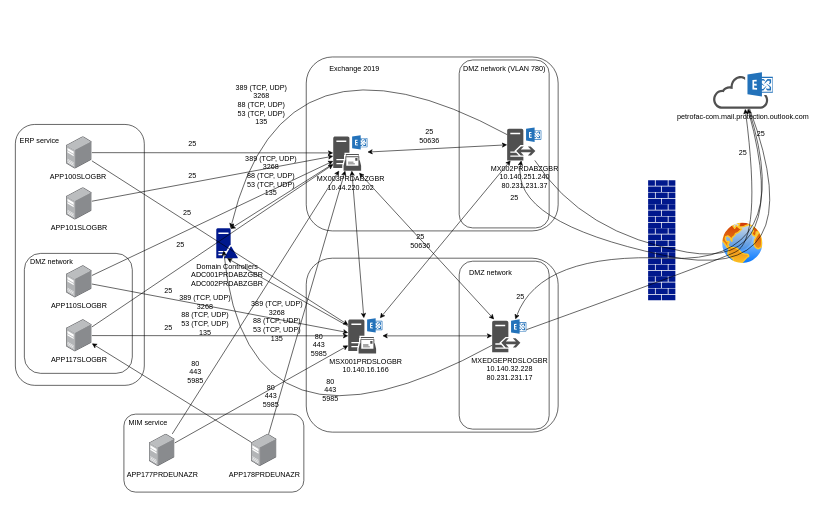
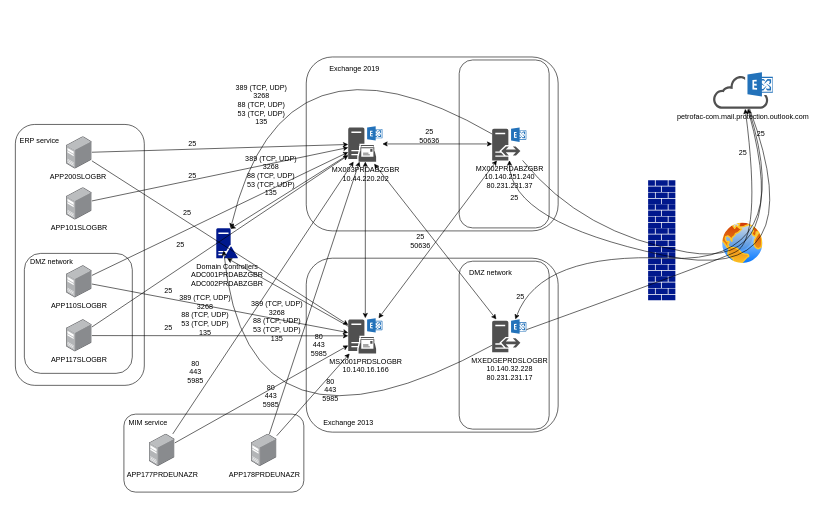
  <mxCell id="0" />
  <mxCell id="1" parent="0" />
  <mxCell id="2" value="" style="rounded=1;whiteSpace=wrap;html=1;" vertex="1" parent="1"><mxGeometry x="510" y="94.5" width="420" height="290" as="geometry" /></mxCell>
  <mxCell id="3" value="" style="rounded=1;whiteSpace=wrap;html=1;" vertex="1" parent="1"><mxGeometry x="510" y="430" width="420" height="290" as="geometry" /></mxCell>
  <mxCell id="4" value="" style="rounded=1;whiteSpace=wrap;html=1;" vertex="1" parent="1"><mxGeometry x="206" y="690" width="300" height="130" as="geometry" /></mxCell>
  <mxCell id="5" value="" style="rounded=1;whiteSpace=wrap;html=1;" vertex="1" parent="1"><mxGeometry x="25" y="207" width="215" height="435" as="geometry" /></mxCell>
  <mxCell id="6" value="" style="rounded=1;whiteSpace=wrap;html=1;" vertex="1" parent="1"><mxGeometry x="40" y="422" width="180" height="200" as="geometry" /></mxCell>
  <mxCell id="7" value="" style="rounded=1;whiteSpace=wrap;html=1;rotation=90;" parent="1" vertex="1"><mxGeometry x="700" y="500" width="280" height="150" as="geometry" /></mxCell>
  <mxCell id="8" value="" style="rounded=1;whiteSpace=wrap;html=1;rotation=90;" parent="1" vertex="1"><mxGeometry x="700" y="164.5" width="280" height="150" as="geometry" /></mxCell>
- <mxCell id="9" value="MX003PRDABZGBR&lt;br&gt;10.44.220.202" style="sketch=0;pointerEvents=1;shadow=0;dashed=0;html=1;strokeColor=none;fillColor=#505050;labelPosition=center;verticalLabelPosition=bottom;verticalAlign=top;outlineConnect=0;align=center;shape=mxgraph.office.servers.exchange_mailbox_server;" parent="1" vertex="1"><mxGeometry x="555" y="225" width="57" height="59" as="geometry" /></mxCell>
- <mxCell id="10" value="MX002PRDABZGBR&lt;br&gt;10.140.251.240&lt;br&gt;80.231.231.37" style="sketch=0;pointerEvents=1;shadow=0;dashed=0;html=1;strokeColor=none;fillColor=#505050;labelPosition=center;verticalLabelPosition=bottom;verticalAlign=top;outlineConnect=0;align=center;shape=mxgraph.office.servers.exchange_edge_transport_server;" parent="1" vertex="1"><mxGeometry x="845" y="212" width="57" height="55" as="geometry" /></mxCell>
- <mxCell id="11" value="DMZ network (VLAN 780)" style="text;html=1;align=center;verticalAlign=middle;resizable=0;points=[];autosize=1;strokeColor=none;fillColor=none;" parent="1" vertex="1"><mxGeometry x="760" y="100" width="160" height="30" as="geometry" /></mxCell>
+ <mxCell id="9" value="MX003PRDABZGBR&lt;br&gt;10.44.220.202" style="sketch=0;pointerEvents=1;shadow=0;dashed=0;html=1;strokeColor=none;fillColor=#505050;labelPosition=center;verticalLabelPosition=bottom;verticalAlign=top;outlineConnect=0;align=center;shape=mxgraph.office.servers.exchange_mailbox_server;" parent="1" vertex="1"><mxGeometry x="580" y="210" width="57" height="59" as="geometry" /></mxCell>
+ <mxCell id="10" value="MX002PRDABZGBR&lt;br&gt;10.140.251.240&lt;br&gt;80.231.231.37" style="sketch=0;pointerEvents=1;shadow=0;dashed=0;html=1;strokeColor=none;fillColor=#505050;labelPosition=center;verticalLabelPosition=bottom;verticalAlign=top;outlineConnect=0;align=center;shape=mxgraph.office.servers.exchange_edge_transport_server;" parent="1" vertex="1"><mxGeometry x="820" y="212" width="57" height="55" as="geometry" /></mxCell>
  <mxCell id="12" value="" style="endArrow=classic;startArrow=classic;html=1;rounded=0;" parent="1" source="9" target="10" edge="1"><mxGeometry width="50" height="50" relative="1" as="geometry"><mxPoint x="660" y="260" as="sourcePoint" /><mxPoint x="710" y="210" as="targetPoint" /></mxGeometry></mxCell>
  <mxCell id="13" value="25&lt;br&gt;50636" style="text;html=1;align=center;verticalAlign=middle;resizable=0;points=[];autosize=1;strokeColor=none;fillColor=none;" parent="1" vertex="1"><mxGeometry x="685" y="207" width="60" height="40" as="geometry" /></mxCell>
  <mxCell id="14" value="Domain Controllers&lt;br&gt;ADC001PRDABZGBR&lt;br&gt;ADC002PRDABZGBR" style="sketch=0;aspect=fixed;pointerEvents=1;shadow=0;dashed=0;html=1;strokeColor=none;labelPosition=center;verticalLabelPosition=bottom;verticalAlign=top;align=center;fillColor=#00188D;shape=mxgraph.mscae.enterprise.domain_controller" parent="1" vertex="1"><mxGeometry x="360" y="380" width="36" height="50" as="geometry" /></mxCell>
  <mxCell id="15" value="" style="endArrow=classic;html=1;rounded=0;entryX=0.65;entryY=0.02;entryDx=0;entryDy=0;entryPerimeter=0;" parent="1" source="9" target="14" edge="1"><mxGeometry width="50" height="50" relative="1" as="geometry"><mxPoint x="560" y="90" as="sourcePoint" /><mxPoint x="610" y="40" as="targetPoint" /></mxGeometry></mxCell>
  <mxCell id="16" value="389 (TCP, UDP)&lt;br&gt;3268&lt;br&gt;88 (TCP, UDP)&lt;br&gt;53 (TCP, UDP)&lt;br&gt;135" style="text;html=1;align=center;verticalAlign=middle;resizable=0;points=[];autosize=1;strokeColor=none;fillColor=none;" parent="1" vertex="1"><mxGeometry x="396" y="247" width="110" height="90" as="geometry" /></mxCell>
  <mxCell id="17" value="" style="image;aspect=fixed;perimeter=ellipsePerimeter;html=1;align=center;shadow=0;dashed=0;spacingTop=3;image=img/lib/active_directory/internet_globe.svg;" parent="1" vertex="1"><mxGeometry x="1200" y="367.5" width="75" height="75" as="geometry" /></mxCell>
  <mxCell id="18" value="MSX001PRDSLOGBR&lt;br&gt;10.140.16.166" style="sketch=0;pointerEvents=1;shadow=0;dashed=0;html=1;strokeColor=none;fillColor=#505050;labelPosition=center;verticalLabelPosition=bottom;verticalAlign=top;outlineConnect=0;align=center;shape=mxgraph.office.servers.exchange_mailbox_server;" parent="1" vertex="1"><mxGeometry x="580" y="530" width="57" height="59" as="geometry" /></mxCell>
  <mxCell id="19" value="MXEDGEPRDSLOGBR&lt;br&gt;10.140.32.228&lt;br&gt;80.231.231.17" style="sketch=0;pointerEvents=1;shadow=0;dashed=0;html=1;strokeColor=none;fillColor=#505050;labelPosition=center;verticalLabelPosition=bottom;verticalAlign=top;outlineConnect=0;align=center;shape=mxgraph.office.servers.exchange_edge_transport_server;" parent="1" vertex="1"><mxGeometry x="820" y="532" width="57" height="55" as="geometry" /></mxCell>
  <mxCell id="20" value="DMZ network" style="text;html=1;align=center;verticalAlign=middle;resizable=0;points=[];autosize=1;strokeColor=none;fillColor=none;" parent="1" vertex="1"><mxGeometry x="772" y="440" width="90" height="30" as="geometry" /></mxCell>
  <mxCell id="21" value="" style="endArrow=classic;startArrow=classic;html=1;rounded=0;" parent="1" source="18" target="9" edge="1"><mxGeometry width="50" height="50" relative="1" as="geometry"><mxPoint x="660" y="400" as="sourcePoint" /><mxPoint x="710" y="350" as="targetPoint" /></mxGeometry></mxCell>
- <mxCell id="22" value="" style="endArrow=classic;startArrow=classic;html=1;rounded=0;" parent="1" source="18" target="19" edge="1"><mxGeometry width="50" height="50" relative="1" as="geometry"><mxPoint x="630" y="559" as="sourcePoint" /><mxPoint x="813" y="559" as="targetPoint" /></mxGeometry></mxCell>
  <mxCell id="23" value="" style="endArrow=classic;html=1;rounded=0;entryX=0.5;entryY=1;entryDx=0;entryDy=0;entryPerimeter=0;" parent="1" source="18" target="14" edge="1"><mxGeometry width="50" height="50" relative="1" as="geometry"><mxPoint x="660" y="400" as="sourcePoint" /><mxPoint x="710" y="350" as="targetPoint" /></mxGeometry></mxCell>
  <mxCell id="24" value="25&lt;br&gt;50636" style="text;html=1;align=center;verticalAlign=middle;resizable=0;points=[];autosize=1;strokeColor=none;fillColor=none;" parent="1" vertex="1"><mxGeometry x="670" y="382" width="60" height="40" as="geometry" /></mxCell>
  <mxCell id="25" value="389 (TCP, UDP)&lt;br&gt;3268&lt;br&gt;88 (TCP, UDP)&lt;br&gt;53 (TCP, UDP)&lt;br&gt;135" style="text;html=1;align=center;verticalAlign=middle;resizable=0;points=[];autosize=1;strokeColor=none;fillColor=none;" parent="1" vertex="1"><mxGeometry x="406" y="490" width="110" height="90" as="geometry" /></mxCell>
  <mxCell id="26" value="" style="sketch=0;aspect=fixed;pointerEvents=1;shadow=0;dashed=0;html=1;strokeColor=none;labelPosition=center;verticalLabelPosition=bottom;verticalAlign=top;align=center;fillColor=#00188D;shape=mxgraph.mscae.enterprise.firewall" parent="1" vertex="1"><mxGeometry x="1080" y="300" width="45.45" height="40" as="geometry" /></mxCell>
  <mxCell id="27" value="" style="sketch=0;aspect=fixed;pointerEvents=1;shadow=0;dashed=0;html=1;strokeColor=none;labelPosition=center;verticalLabelPosition=bottom;verticalAlign=top;align=center;fillColor=#00188D;shape=mxgraph.mscae.enterprise.firewall" parent="1" vertex="1"><mxGeometry x="1080" y="340" width="45.45" height="40" as="geometry" /></mxCell>
  <mxCell id="28" value="" style="sketch=0;aspect=fixed;pointerEvents=1;shadow=0;dashed=0;html=1;strokeColor=none;labelPosition=center;verticalLabelPosition=bottom;verticalAlign=top;align=center;fillColor=#00188D;shape=mxgraph.mscae.enterprise.firewall" parent="1" vertex="1"><mxGeometry x="1080" y="460" width="45.45" height="40" as="geometry" /></mxCell>
  <mxCell id="29" value="" style="sketch=0;aspect=fixed;pointerEvents=1;shadow=0;dashed=0;html=1;strokeColor=none;labelPosition=center;verticalLabelPosition=bottom;verticalAlign=top;align=center;fillColor=#00188D;shape=mxgraph.mscae.enterprise.firewall" parent="1" vertex="1"><mxGeometry x="1080" y="420" width="45.45" height="40" as="geometry" /></mxCell>
  <mxCell id="30" value="" style="sketch=0;aspect=fixed;pointerEvents=1;shadow=0;dashed=0;html=1;strokeColor=none;labelPosition=center;verticalLabelPosition=bottom;verticalAlign=top;align=center;fillColor=#00188D;shape=mxgraph.mscae.enterprise.firewall" parent="1" vertex="1"><mxGeometry x="1080" y="380" width="45.45" height="40" as="geometry" /></mxCell>
  <mxCell id="31" value="" style="endArrow=classic;startArrow=classic;html=1;rounded=0;" parent="1" source="18" target="10" edge="1"><mxGeometry width="50" height="50" relative="1" as="geometry"><mxPoint x="660" y="400" as="sourcePoint" /><mxPoint x="710" y="350" as="targetPoint" /></mxGeometry></mxCell>
  <mxCell id="32" value="" style="endArrow=classic;startArrow=classic;html=1;rounded=0;entryX=0.758;entryY=1.061;entryDx=0;entryDy=0;entryPerimeter=0;" parent="1" source="19" target="9" edge="1"><mxGeometry width="50" height="50" relative="1" as="geometry"><mxPoint x="660" y="400" as="sourcePoint" /><mxPoint x="710" y="350" as="targetPoint" /></mxGeometry></mxCell>
  <mxCell id="33" value="petrofac-com.mail.protection.outlook.com" style="sketch=0;pointerEvents=1;shadow=0;dashed=0;html=1;strokeColor=none;fillColor=#505050;labelPosition=center;verticalLabelPosition=bottom;outlineConnect=0;verticalAlign=top;align=center;shape=mxgraph.office.clouds.cloud_exchange_online;" vertex="1" parent="1"><mxGeometry x="1188" y="120" width="100" height="61" as="geometry" /></mxCell>
  <mxCell id="34" value="" style="curved=1;endArrow=classic;html=1;rounded=0;" edge="1" parent="1" source="10" target="33"><mxGeometry width="50" height="50" relative="1" as="geometry"><mxPoint x="760" y="490" as="sourcePoint" /><mxPoint x="810" y="440" as="targetPoint" /><Array as="points"><mxPoint x="970" y="390" /><mxPoint x="1320" y="450" /></Array></mxGeometry></mxCell>
  <mxCell id="35" value="" style="curved=1;endArrow=classic;html=1;rounded=0;" edge="1" parent="1" source="19" target="33"><mxGeometry width="50" height="50" relative="1" as="geometry"><mxPoint x="760" y="490" as="sourcePoint" /><mxPoint x="810" y="440" as="targetPoint" /><Array as="points"><mxPoint x="1180" y="440" /><mxPoint x="1270" y="400" /></Array></mxGeometry></mxCell>
  <mxCell id="36" value="25" style="text;html=1;align=center;verticalAlign=middle;resizable=0;points=[];autosize=1;strokeColor=none;fillColor=none;" vertex="1" parent="1"><mxGeometry x="1217.5" y="239" width="40" height="30" as="geometry" /></mxCell>
  <mxCell id="37" value="25" style="text;html=1;align=center;verticalAlign=middle;resizable=0;points=[];autosize=1;strokeColor=none;fillColor=none;" vertex="1" parent="1"><mxGeometry x="1248" y="207" width="40" height="30" as="geometry" /></mxCell>
- <mxCell id="38" value="APP100SLOGBR&amp;nbsp;" style="image;points=[];aspect=fixed;html=1;align=center;shadow=0;dashed=0;image=img/lib/allied_telesis/computer_and_terminals/Server_Desktop.svg;" vertex="1" parent="1"><mxGeometry x="110" y="227" width="42.6" height="54" as="geometry" /></mxCell>
+ <mxCell id="38" value="APP200SLOGBR&amp;nbsp;" style="image;points=[];aspect=fixed;html=1;align=center;shadow=0;dashed=0;image=img/lib/allied_telesis/computer_and_terminals/Server_Desktop.svg;" vertex="1" parent="1"><mxGeometry x="110" y="227" width="42.6" height="54" as="geometry" /></mxCell>
  <mxCell id="39" value="APP101SLOGBR" style="image;points=[];aspect=fixed;html=1;align=center;shadow=0;dashed=0;image=img/lib/allied_telesis/computer_and_terminals/Server_Desktop.svg;" vertex="1" parent="1"><mxGeometry x="110" y="312" width="42.6" height="54" as="geometry" /></mxCell>
  <mxCell id="40" value="APP110SLOGBR" style="image;points=[];aspect=fixed;html=1;align=center;shadow=0;dashed=0;image=img/lib/allied_telesis/computer_and_terminals/Server_Desktop.svg;" vertex="1" parent="1"><mxGeometry x="110" y="442" width="42.6" height="54" as="geometry" /></mxCell>
  <mxCell id="41" value="APP117SLOGBR" style="image;points=[];aspect=fixed;html=1;align=center;shadow=0;dashed=0;image=img/lib/allied_telesis/computer_and_terminals/Server_Desktop.svg;" vertex="1" parent="1"><mxGeometry x="110" y="532" width="42.6" height="54" as="geometry" /></mxCell>
  <mxCell id="42" value="DMZ network" style="text;html=1;align=center;verticalAlign=middle;resizable=0;points=[];autosize=1;strokeColor=none;fillColor=none;" vertex="1" parent="1"><mxGeometry x="40" y="422" width="90" height="30" as="geometry" /></mxCell>
  <mxCell id="43" value="" style="curved=1;endArrow=classic;html=1;rounded=0;" edge="1" parent="1" source="33" target="10"><mxGeometry width="50" height="50" relative="1" as="geometry"><mxPoint x="850" y="420" as="sourcePoint" /><mxPoint x="900" y="370" as="targetPoint" /><Array as="points"><mxPoint x="1360" y="480" /><mxPoint x="850" y="370" /></Array></mxGeometry></mxCell>
  <mxCell id="44" value="25" style="text;html=1;align=center;verticalAlign=middle;resizable=0;points=[];autosize=1;strokeColor=none;fillColor=none;" vertex="1" parent="1"><mxGeometry x="837" y="314.5" width="40" height="30" as="geometry" /></mxCell>
  <mxCell id="45" value="" style="curved=1;endArrow=classic;html=1;rounded=0;" edge="1" parent="1" source="33" target="19"><mxGeometry width="50" height="50" relative="1" as="geometry"><mxPoint x="850" y="420" as="sourcePoint" /><mxPoint x="900" y="370" as="targetPoint" /><Array as="points"><mxPoint x="1330" y="440" /><mxPoint x="900" y="420" /></Array></mxGeometry></mxCell>
  <mxCell id="46" value="25" style="text;html=1;align=center;verticalAlign=middle;resizable=0;points=[];autosize=1;strokeColor=none;fillColor=none;" vertex="1" parent="1"><mxGeometry x="847" y="480" width="40" height="30" as="geometry" /></mxCell>
  <mxCell id="47" value="APP178PRDEUNAZR" style="image;points=[];aspect=fixed;html=1;align=center;shadow=0;dashed=0;image=img/lib/allied_telesis/computer_and_terminals/Server_Desktop.svg;" vertex="1" parent="1"><mxGeometry x="418.2" y="723" width="42.6" height="54" as="geometry" /></mxCell>
  <mxCell id="48" value="APP177PRDEUNAZR" style="image;points=[];aspect=fixed;html=1;align=center;shadow=0;dashed=0;image=img/lib/allied_telesis/computer_and_terminals/Server_Desktop.svg;" vertex="1" parent="1"><mxGeometry x="248.2" y="723" width="42.6" height="54" as="geometry" /></mxCell>
  <mxCell id="49" value="ERP service" style="text;html=1;align=center;verticalAlign=middle;resizable=0;points=[];autosize=1;strokeColor=none;fillColor=none;" vertex="1" parent="1"><mxGeometry x="20" y="219" width="90" height="30" as="geometry" /></mxCell>
  <mxCell id="50" value="MIM service" style="text;html=1;align=center;verticalAlign=middle;resizable=0;points=[];autosize=1;strokeColor=none;fillColor=none;" vertex="1" parent="1"><mxGeometry x="200.8" y="690" width="90" height="30" as="geometry" /></mxCell>
  <mxCell id="51" value="" style="endArrow=classic;html=1;rounded=0;" edge="1" parent="1" source="48" target="18"><mxGeometry width="50" height="50" relative="1" as="geometry"><mxPoint x="800" y="550" as="sourcePoint" /><mxPoint x="850" y="500" as="targetPoint" /></mxGeometry></mxCell>
- <mxCell id="52" value="" style="endArrow=classic;html=1;rounded=0;" edge="1" parent="1" source="47" target="41"><mxGeometry width="50" height="50" relative="1" as="geometry"><mxPoint x="800" y="550" as="sourcePoint" /><mxPoint x="850" y="500" as="targetPoint" /></mxGeometry></mxCell>
+ <mxCell id="52" value="" style="endArrow=classic;html=1;rounded=0;" edge="1" parent="1" source="47" target="18"><mxGeometry width="50" height="50" relative="1" as="geometry"><mxPoint x="800" y="550" as="sourcePoint" /><mxPoint x="850" y="500" as="targetPoint" /></mxGeometry></mxCell>
  <mxCell id="53" value="" style="endArrow=classic;html=1;rounded=0;" edge="1" parent="1" source="48" target="9"><mxGeometry width="50" height="50" relative="1" as="geometry"><mxPoint x="630" y="630" as="sourcePoint" /><mxPoint x="680" y="580" as="targetPoint" /></mxGeometry></mxCell>
  <mxCell id="54" value="" style="endArrow=classic;html=1;rounded=0;" edge="1" parent="1" source="47" target="9"><mxGeometry width="50" height="50" relative="1" as="geometry"><mxPoint x="630" y="630" as="sourcePoint" /><mxPoint x="680" y="580" as="targetPoint" /></mxGeometry></mxCell>
  <mxCell id="55" value="80&lt;br&gt;443&lt;br&gt;5985" style="text;html=1;align=center;verticalAlign=middle;resizable=0;points=[];autosize=1;strokeColor=none;fillColor=none;" vertex="1" parent="1"><mxGeometry x="506" y="545" width="50" height="60" as="geometry" /></mxCell>
  <mxCell id="56" value="80&lt;br&gt;443&lt;br&gt;5985" style="text;html=1;align=center;verticalAlign=middle;resizable=0;points=[];autosize=1;strokeColor=none;fillColor=none;" vertex="1" parent="1"><mxGeometry x="525" y="620" width="50" height="60" as="geometry" /></mxCell>
  <mxCell id="57" value="" style="curved=1;endArrow=classic;html=1;rounded=0;entryX=0.344;entryY=0.748;entryDx=0;entryDy=0;entryPerimeter=0;" edge="1" parent="1" source="19" target="14"><mxGeometry width="50" height="50" relative="1" as="geometry"><mxPoint x="640" y="430" as="sourcePoint" /><mxPoint x="590" y="480" as="targetPoint" /><Array as="points"><mxPoint x="410" y="800" /></Array></mxGeometry></mxCell>
  <mxCell id="58" value="389 (TCP, UDP)&lt;br&gt;3268&lt;br&gt;88 (TCP, UDP)&lt;br&gt;53 (TCP, UDP)&lt;br&gt;135" style="text;html=1;align=center;verticalAlign=middle;resizable=0;points=[];autosize=1;strokeColor=none;fillColor=none;" vertex="1" parent="1"><mxGeometry x="286" y="480" width="110" height="90" as="geometry" /></mxCell>
  <mxCell id="59" value="" style="endArrow=classic;html=1;rounded=0;" edge="1" parent="1" source="41" target="18"><mxGeometry width="50" height="50" relative="1" as="geometry"><mxPoint x="610" y="470" as="sourcePoint" /><mxPoint x="660" y="420" as="targetPoint" /></mxGeometry></mxCell>
  <mxCell id="60" value="" style="endArrow=classic;html=1;rounded=0;" edge="1" parent="1" source="40" target="18"><mxGeometry width="50" height="50" relative="1" as="geometry"><mxPoint x="610" y="470" as="sourcePoint" /><mxPoint x="660" y="420" as="targetPoint" /></mxGeometry></mxCell>
  <mxCell id="61" value="" style="endArrow=classic;html=1;rounded=0;" edge="1" parent="1" source="38" target="18"><mxGeometry width="50" height="50" relative="1" as="geometry"><mxPoint x="610" y="470" as="sourcePoint" /><mxPoint x="660" y="420" as="targetPoint" /></mxGeometry></mxCell>
  <mxCell id="62" value="25" style="text;html=1;align=center;verticalAlign=middle;resizable=0;points=[];autosize=1;strokeColor=none;fillColor=none;" vertex="1" parent="1"><mxGeometry x="290.8" y="340" width="40" height="30" as="geometry" /></mxCell>
  <mxCell id="63" value="25" style="text;html=1;align=center;verticalAlign=middle;resizable=0;points=[];autosize=1;strokeColor=none;fillColor=none;" vertex="1" parent="1"><mxGeometry x="280" y="391.5" width="40" height="30" as="geometry" /></mxCell>
  <mxCell id="64" value="25" style="text;html=1;align=center;verticalAlign=middle;resizable=0;points=[];autosize=1;strokeColor=none;fillColor=none;" vertex="1" parent="1"><mxGeometry x="260" y="470" width="40" height="30" as="geometry" /></mxCell>
  <mxCell id="65" value="25" style="text;html=1;align=center;verticalAlign=middle;resizable=0;points=[];autosize=1;strokeColor=none;fillColor=none;" vertex="1" parent="1"><mxGeometry x="260" y="532" width="40" height="30" as="geometry" /></mxCell>
  <mxCell id="66" value="" style="endArrow=classic;html=1;rounded=0;" edge="1" parent="1" source="38" target="9"><mxGeometry width="50" height="50" relative="1" as="geometry"><mxPoint x="510" y="480" as="sourcePoint" /><mxPoint x="560" y="430" as="targetPoint" /></mxGeometry></mxCell>
  <mxCell id="67" value="" style="endArrow=classic;html=1;rounded=0;" edge="1" parent="1" source="39" target="9"><mxGeometry width="50" height="50" relative="1" as="geometry"><mxPoint x="510" y="480" as="sourcePoint" /><mxPoint x="560" y="430" as="targetPoint" /></mxGeometry></mxCell>
  <mxCell id="68" value="" style="endArrow=classic;html=1;rounded=0;" edge="1" parent="1" source="40" target="9"><mxGeometry width="50" height="50" relative="1" as="geometry"><mxPoint x="510" y="480" as="sourcePoint" /><mxPoint x="560" y="430" as="targetPoint" /></mxGeometry></mxCell>
  <mxCell id="69" value="" style="endArrow=classic;html=1;rounded=0;" edge="1" parent="1" source="41" target="9"><mxGeometry width="50" height="50" relative="1" as="geometry"><mxPoint x="510" y="480" as="sourcePoint" /><mxPoint x="560" y="430" as="targetPoint" /></mxGeometry></mxCell>
  <mxCell id="70" value="25" style="text;html=1;align=center;verticalAlign=middle;resizable=0;points=[];autosize=1;strokeColor=none;fillColor=none;" vertex="1" parent="1"><mxGeometry x="300" y="224.5" width="40" height="30" as="geometry" /></mxCell>
  <mxCell id="71" value="25" style="text;html=1;align=center;verticalAlign=middle;resizable=0;points=[];autosize=1;strokeColor=none;fillColor=none;" vertex="1" parent="1"><mxGeometry x="300" y="277" width="40" height="30" as="geometry" /></mxCell>
+ <mxCell id="72" value="Exchange 2013" style="text;html=1;align=center;verticalAlign=middle;resizable=0;points=[];autosize=1;strokeColor=none;fillColor=none;" vertex="1" parent="1"><mxGeometry x="525" y="690" width="110" height="30" as="geometry" /></mxCell>
  <mxCell id="73" value="Exchange 2019" style="text;html=1;align=center;verticalAlign=middle;resizable=0;points=[];autosize=1;strokeColor=none;fillColor=none;" vertex="1" parent="1"><mxGeometry x="535" y="100" width="110" height="30" as="geometry" /></mxCell>
  <mxCell id="74" value="" style="curved=1;endArrow=classic;html=1;rounded=0;" edge="1" parent="1" source="10" target="14"><mxGeometry width="50" height="50" relative="1" as="geometry"><mxPoint x="600" y="510" as="sourcePoint" /><mxPoint x="650" y="460" as="targetPoint" /><Array as="points"><mxPoint x="470" y="20" /></Array></mxGeometry></mxCell>
  <mxCell id="75" value="389 (TCP, UDP)&lt;br&gt;3268&lt;br&gt;88 (TCP, UDP)&lt;br&gt;53 (TCP, UDP)&lt;br&gt;135" style="text;html=1;align=center;verticalAlign=middle;resizable=0;points=[];autosize=1;strokeColor=none;fillColor=none;" vertex="1" parent="1"><mxGeometry x="380" y="129" width="110" height="90" as="geometry" /></mxCell>
  <mxCell id="76" value="80&lt;br&gt;443&lt;br&gt;5985" style="text;html=1;align=center;verticalAlign=middle;resizable=0;points=[];autosize=1;strokeColor=none;fillColor=none;" vertex="1" parent="1"><mxGeometry x="300" y="590" width="50" height="60" as="geometry" /></mxCell>
  <mxCell id="77" value="80&lt;br&gt;443&lt;br&gt;5985" style="text;html=1;align=center;verticalAlign=middle;resizable=0;points=[];autosize=1;strokeColor=none;fillColor=none;" vertex="1" parent="1"><mxGeometry x="426" y="630" width="50" height="60" as="geometry" /></mxCell>
